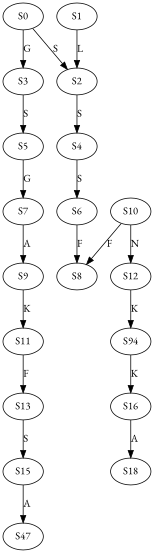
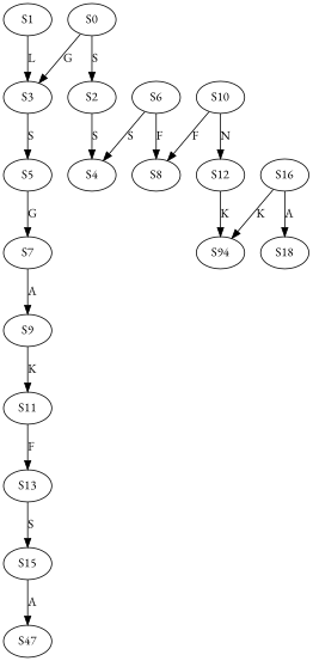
  strict digraph {
    fontname="EB Garamond"
    node [fontname="EB Garamond"]
    edge [fontname="EB Garamond"]
    S0
    S2
    S3
    S1
    S4
    S5
    S6
    S7
    S8
    S9
    S11
    S10
    S12
    S13
    n15 [label=S94]
    S15
    S16
    n18 [label=S47]
    S18
    S0 -> S2 [label=S]
    S0 -> S3 [label=G]
    S2 -> S4 [label=S]
    S3 -> S5 [label=S]
-   S1 -> S2 [label=L]
-   S4 -> S6 [label=S]
+   S1 -> S3 [label=L]
+   S6 -> S4 [label=S]
    S5 -> S7 [label=G]
    S6 -> S8 [label=F]
    S7 -> S9 [label=A]
    S9 -> S11 [label=K]
    S11 -> S13 [label=F]
    S10 -> S8 [label=F]
    S10 -> S12 [label=N]
    S12 -> n15 [label=K]
    S13 -> S15 [label=S]
-   n15 -> S16 [label=K]
+   S16 -> n15 [label=K]
    S15 -> n18 [label=A]
    S16 -> S18 [label=A]
  }
